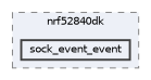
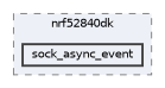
  digraph {
    compound=true
-   n1 [color=grey25 fillcolor="#edf0f7" fontname=Helvetica fontsize=10 height=0.2 label=sock_event_event shape=box style="filled,bold" width=0.4]
+   n1 [color=grey25 fillcolor="#edf0f7" fontname=Helvetica fontsize=10 height=0.2 label=sock_async_event shape=box style="filled,bold" width=0.4]
    subgraph cluster_1 {
      bgcolor="#edf0f7"
      fontname=Helvetica
      fontsize=10
      label=nrf52840dk
      pencolor=grey50
      style="filled,dashed"
      n1
    }
  }
